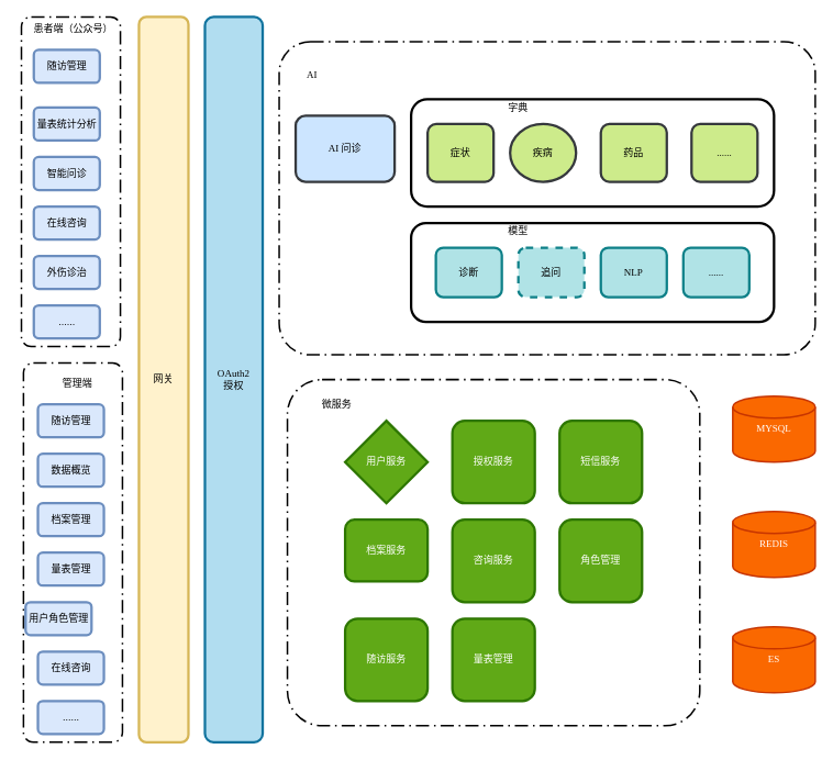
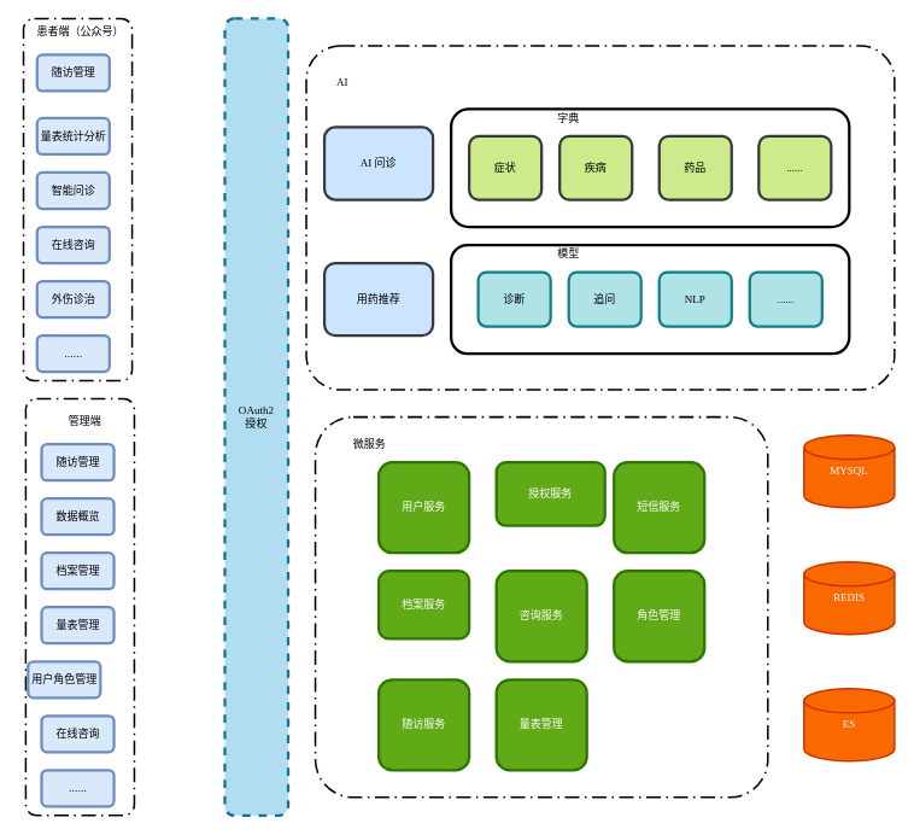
  <mxCell id="0" />
  <mxCell id="1" parent="0" />
  <mxCell id="2" value="" style="rounded=1;arcSize=10;dashed=1;strokeColor=#000000;fillColor=none;gradientColor=none;dashPattern=8 3 1 3;strokeWidth=2;" parent="1" vertex="1"><mxGeometry x="25.5" y="20" width="120" height="400" as="geometry" /></mxCell>
  <mxCell id="3" value="" style="rounded=1;arcSize=10;dashed=1;dashPattern=8 3 1 3;strokeWidth=2;" parent="1" vertex="1"><mxGeometry x="338" y="50" width="650" height="380" as="geometry" /></mxCell>
  <mxCell id="4" value="随访管理" style="shape=ext;rounded=1;html=1;whiteSpace=wrap;strokeWidth=3;fillColor=#dae8fc;strokeColor=#6c8ebf;" parent="1" vertex="1"><mxGeometry x="40.5" y="60" width="80" height="40" as="geometry" /></mxCell>
  <mxCell id="5" value="患者端（公众号）" style="text;html=1;strokeColor=none;fillColor=none;align=center;verticalAlign=middle;whiteSpace=wrap;overflow=hidden;" parent="1" vertex="1"><mxGeometry x="20.5" y="20" width="135" height="30" as="geometry" /></mxCell>
  <mxCell id="6" value="量表统计分析" style="shape=ext;rounded=1;html=1;whiteSpace=wrap;strokeWidth=3;fillColor=#dae8fc;strokeColor=#6c8ebf;" parent="1" vertex="1"><mxGeometry x="40.5" y="130" width="80" height="40" as="geometry" /></mxCell>
  <mxCell id="7" value="智能问诊" style="shape=ext;rounded=1;html=1;whiteSpace=wrap;strokeWidth=3;fillColor=#dae8fc;strokeColor=#6c8ebf;" parent="1" vertex="1"><mxGeometry x="40.5" y="190" width="80" height="40" as="geometry" /></mxCell>
  <mxCell id="8" value="在线咨询" style="shape=ext;rounded=1;html=1;whiteSpace=wrap;strokeWidth=3;fillColor=#dae8fc;strokeColor=#6c8ebf;" parent="1" vertex="1"><mxGeometry x="40.5" y="250" width="80" height="40" as="geometry" /></mxCell>
  <mxCell id="9" value="外伤诊治" style="shape=ext;rounded=1;html=1;whiteSpace=wrap;strokeWidth=3;fillColor=#dae8fc;strokeColor=#6c8ebf;" parent="1" vertex="1"><mxGeometry x="40.5" y="310" width="80" height="40" as="geometry" /></mxCell>
  <mxCell id="10" value="......" style="shape=ext;rounded=1;html=1;whiteSpace=wrap;strokeWidth=3;fillColor=#dae8fc;strokeColor=#6c8ebf;" parent="1" vertex="1"><mxGeometry x="40.5" y="370" width="80" height="40" as="geometry" /></mxCell>
  <mxCell id="11" value="" style="rounded=1;arcSize=10;dashed=1;strokeColor=#000000;fillColor=none;gradientColor=none;dashPattern=8 3 1 3;strokeWidth=2;" parent="1" vertex="1"><mxGeometry x="28" y="440" width="120" height="460" as="geometry" /></mxCell>
  <mxCell id="12" value="随访管理" style="shape=ext;rounded=1;html=1;whiteSpace=wrap;strokeWidth=3;fillColor=#dae8fc;strokeColor=#6c8ebf;" parent="1" vertex="1"><mxGeometry x="45.5" y="490" width="80" height="40" as="geometry" /></mxCell>
  <mxCell id="13" value="管理端" style="text;html=1;strokeColor=none;fillColor=none;align=center;verticalAlign=middle;whiteSpace=wrap;overflow=hidden;" parent="1" vertex="1"><mxGeometry x="25.5" y="450" width="135" height="30" as="geometry" /></mxCell>
  <mxCell id="14" value="档案管理" style="shape=ext;rounded=1;html=1;whiteSpace=wrap;strokeWidth=3;fillColor=#dae8fc;strokeColor=#6c8ebf;" parent="1" vertex="1"><mxGeometry x="45.5" y="610" width="80" height="40" as="geometry" /></mxCell>
  <mxCell id="15" value="量表管理" style="shape=ext;rounded=1;html=1;whiteSpace=wrap;strokeWidth=3;fillColor=#dae8fc;strokeColor=#6c8ebf;" parent="1" vertex="1"><mxGeometry x="45.5" y="670" width="80" height="40" as="geometry" /></mxCell>
  <mxCell id="16" value="用户角色管理" style="shape=ext;rounded=1;html=1;whiteSpace=wrap;strokeWidth=3;fillColor=#dae8fc;strokeColor=#6c8ebf;" parent="1" vertex="1"><mxGeometry x="30.5" y="730" width="80" height="40" as="geometry" /></mxCell>
  <mxCell id="17" value="在线咨询" style="shape=ext;rounded=1;html=1;whiteSpace=wrap;strokeWidth=3;fillColor=#dae8fc;strokeColor=#6c8ebf;" parent="1" vertex="1"><mxGeometry x="45.5" y="790" width="80" height="40" as="geometry" /></mxCell>
  <mxCell id="18" value="......" style="shape=ext;rounded=1;html=1;whiteSpace=wrap;strokeWidth=3;fillColor=#dae8fc;strokeColor=#6c8ebf;" parent="1" vertex="1"><mxGeometry x="45.5" y="850" width="80" height="40" as="geometry" /></mxCell>
- <mxCell id="19" value="网关" style="rounded=1;whiteSpace=wrap;html=1;strokeColor=#d6b656;strokeWidth=3;fontFamily=Verdana;horizontal=1;align=center;verticalAlign=middle;direction=west;fillColor=#fff2cc;" parent="1" vertex="1"><mxGeometry x="168" y="20" width="60" height="880" as="geometry" /></mxCell>
- <mxCell id="20" value="OAuth2&lt;br&gt;授权" style="rounded=1;whiteSpace=wrap;html=1;strokeColor=#10739e;strokeWidth=3;fontFamily=Verdana;align=center;fillColor=#b1ddf0;" parent="1" vertex="1"><mxGeometry x="248" y="20" width="70" height="880" as="geometry" /></mxCell>
+ <mxCell id="20" value="OAuth2&lt;br&gt;授权" style="rounded=1;whiteSpace=wrap;html=1;strokeColor=#10739e;strokeWidth=3;fontFamily=Verdana;align=center;fillColor=#b1ddf0;dashed=1;" parent="1" vertex="1"><mxGeometry x="248" y="20" width="70" height="880" as="geometry" /></mxCell>
  <mxCell id="21" value="AI" style="text;html=1;strokeColor=none;fillColor=none;align=center;verticalAlign=middle;whiteSpace=wrap;rounded=0;fontFamily=Verdana;" parent="1" vertex="1"><mxGeometry x="358" y="80" width="40" height="20" as="geometry" /></mxCell>
  <mxCell id="22" value="AI 问诊" style="shape=ext;rounded=1;html=1;whiteSpace=wrap;strokeColor=#36393d;strokeWidth=3;fontFamily=Verdana;align=center;fillColor=#cce5ff;" parent="1" vertex="1"><mxGeometry x="358" y="140" width="120" height="80" as="geometry" /></mxCell>
+ <mxCell id="23" value="用药推荐" style="shape=ext;rounded=1;html=1;whiteSpace=wrap;strokeColor=#36393d;strokeWidth=3;fontFamily=Verdana;align=center;fillColor=#cce5ff;" parent="1" vertex="1"><mxGeometry x="358" y="290" width="120" height="80" as="geometry" /></mxCell>
  <mxCell id="24" value="" style="rounded=1;whiteSpace=wrap;html=1;strokeColor=#000000;strokeWidth=3;fontFamily=Verdana;align=center;" parent="1" vertex="1"><mxGeometry x="498" y="120" width="440" height="130" as="geometry" /></mxCell>
  <mxCell id="25" value="字典" style="text;html=1;strokeColor=none;fillColor=none;align=center;verticalAlign=middle;whiteSpace=wrap;rounded=0;fontFamily=Verdana;" parent="1" vertex="1"><mxGeometry x="608" y="120" width="40" height="20" as="geometry" /></mxCell>
  <mxCell id="26" value="症状" style="rounded=1;whiteSpace=wrap;html=1;strokeColor=#36393d;strokeWidth=3;fontFamily=Verdana;align=center;fillColor=#cdeb8b;" parent="1" vertex="1"><mxGeometry x="518" y="150" width="80" height="70" as="geometry" /></mxCell>
- <mxCell id="27" value="疾病" style="ellipse;whiteSpace=wrap;html=1;strokeColor=#36393d;strokeWidth=3;fontFamily=Verdana;align=center;fillColor=#cdeb8b;" parent="1" vertex="1"><mxGeometry x="618" y="150" width="80" height="70" as="geometry" /></mxCell>
+ <mxCell id="27" value="疾病" style="rounded=1;whiteSpace=wrap;html=1;strokeColor=#36393d;strokeWidth=3;fontFamily=Verdana;align=center;fillColor=#cdeb8b;" parent="1" vertex="1"><mxGeometry x="618" y="150" width="80" height="70" as="geometry" /></mxCell>
  <mxCell id="28" value="药品" style="rounded=1;whiteSpace=wrap;html=1;strokeColor=#36393d;strokeWidth=3;fontFamily=Verdana;align=center;fillColor=#cdeb8b;" parent="1" vertex="1"><mxGeometry x="728" y="150" width="80" height="70" as="geometry" /></mxCell>
  <mxCell id="29" value="......" style="rounded=1;whiteSpace=wrap;html=1;strokeColor=#36393d;strokeWidth=3;fontFamily=Verdana;align=center;fillColor=#cdeb8b;" parent="1" vertex="1"><mxGeometry x="838" y="150" width="80" height="70" as="geometry" /></mxCell>
  <mxCell id="30" value="" style="rounded=1;whiteSpace=wrap;html=1;strokeColor=#000000;strokeWidth=3;fontFamily=Verdana;align=center;" parent="1" vertex="1"><mxGeometry x="498" y="270" width="440" height="120" as="geometry" /></mxCell>
  <mxCell id="31" value="诊断" style="rounded=1;whiteSpace=wrap;html=1;strokeColor=#0e8088;strokeWidth=3;fontFamily=Verdana;align=center;fillColor=#b0e3e6;" parent="1" vertex="1"><mxGeometry x="528" y="300" width="80" height="60" as="geometry" /></mxCell>
  <mxCell id="32" value="模型" style="text;html=1;strokeColor=none;fillColor=none;align=center;verticalAlign=middle;whiteSpace=wrap;rounded=0;fontFamily=Verdana;" parent="1" vertex="1"><mxGeometry x="608" y="270" width="40" height="20" as="geometry" /></mxCell>
- <mxCell id="33" value="追问" style="rounded=1;whiteSpace=wrap;html=1;strokeColor=#0e8088;strokeWidth=3;fontFamily=Verdana;align=center;fillColor=#b0e3e6;dashed=1;" parent="1" vertex="1"><mxGeometry x="628" y="300" width="80" height="60" as="geometry" /></mxCell>
+ <mxCell id="33" value="追问" style="rounded=1;whiteSpace=wrap;html=1;strokeColor=#0e8088;strokeWidth=3;fontFamily=Verdana;align=center;fillColor=#b0e3e6;" parent="1" vertex="1"><mxGeometry x="628" y="300" width="80" height="60" as="geometry" /></mxCell>
  <mxCell id="34" value="NLP" style="rounded=1;whiteSpace=wrap;html=1;strokeColor=#0e8088;strokeWidth=3;fontFamily=Verdana;align=center;fillColor=#b0e3e6;" parent="1" vertex="1"><mxGeometry x="728" y="300" width="80" height="60" as="geometry" /></mxCell>
  <mxCell id="35" value="......" style="rounded=1;whiteSpace=wrap;html=1;strokeColor=#0e8088;strokeWidth=3;fontFamily=Verdana;align=center;fillColor=#b0e3e6;" parent="1" vertex="1"><mxGeometry x="828" y="300" width="80" height="60" as="geometry" /></mxCell>
  <mxCell id="36" value="" style="rounded=1;arcSize=10;dashed=1;strokeColor=#000000;fillColor=none;gradientColor=none;dashPattern=8 3 1 3;strokeWidth=2;fontFamily=Verdana;align=center;" parent="1" vertex="1"><mxGeometry x="348" y="460" width="500" height="420" as="geometry" /></mxCell>
  <mxCell id="37" value="微服务" style="text;html=1;strokeColor=none;fillColor=none;align=center;verticalAlign=middle;whiteSpace=wrap;rounded=0;fontFamily=Verdana;" parent="1" vertex="1"><mxGeometry x="388" y="480" width="40" height="20" as="geometry" /></mxCell>
- <mxCell id="38" value="用户服务" style="rhombus;whiteSpace=wrap;html=1;strokeWidth=3;fontFamily=Verdana;align=center;fillColor=#60a917;strokeColor=#2D7600;fontColor=#ffffff;" parent="1" vertex="1"><mxGeometry x="418" y="510" width="100" height="100" as="geometry" /></mxCell>
+ <mxCell id="38" value="用户服务" style="rounded=1;whiteSpace=wrap;html=1;strokeWidth=3;fontFamily=Verdana;align=center;fillColor=#60a917;strokeColor=#2D7600;fontColor=#ffffff;" parent="1" vertex="1"><mxGeometry x="418" y="510" width="100" height="100" as="geometry" /></mxCell>
  <mxCell id="39" value="档案服务" style="rounded=1;whiteSpace=wrap;html=1;strokeWidth=3;fontFamily=Verdana;align=center;fillColor=#60a917;strokeColor=#2D7600;fontColor=#ffffff;" parent="1" vertex="1"><mxGeometry x="418" y="630" width="100" height="75" as="geometry" /></mxCell>
  <mxCell id="40" value="随访服务" style="rounded=1;whiteSpace=wrap;html=1;strokeWidth=3;fontFamily=Verdana;align=center;fillColor=#60a917;strokeColor=#2D7600;fontColor=#ffffff;" parent="1" vertex="1"><mxGeometry x="418" y="750" width="100" height="100" as="geometry" /></mxCell>
- <mxCell id="41" value="授权服务" style="rounded=1;whiteSpace=wrap;html=1;strokeWidth=3;fontFamily=Verdana;align=center;fillColor=#60a917;strokeColor=#2D7600;fontColor=#ffffff;" parent="1" vertex="1"><mxGeometry x="548" y="510" width="100" height="100" as="geometry" /></mxCell>
+ <mxCell id="41" value="授权服务" style="rounded=1;whiteSpace=wrap;html=1;strokeWidth=3;fontFamily=Verdana;align=center;fillColor=#60a917;strokeColor=#2D7600;fontColor=#ffffff;" parent="1" vertex="1"><mxGeometry x="548" y="510" width="120" height="70" as="geometry" /></mxCell>
  <mxCell id="42" value="短信服务" style="rounded=1;whiteSpace=wrap;html=1;strokeWidth=3;fontFamily=Verdana;align=center;fillColor=#60a917;strokeColor=#2D7600;fontColor=#ffffff;" parent="1" vertex="1"><mxGeometry x="678" y="510" width="100" height="100" as="geometry" /></mxCell>
  <mxCell id="43" value="咨询服务" style="rounded=1;whiteSpace=wrap;html=1;strokeWidth=3;fontFamily=Verdana;align=center;fillColor=#60a917;strokeColor=#2D7600;fontColor=#ffffff;" parent="1" vertex="1"><mxGeometry x="548" y="630" width="100" height="100" as="geometry" /></mxCell>
  <mxCell id="44" value="数据概览" style="shape=ext;rounded=1;html=1;whiteSpace=wrap;strokeWidth=3;fillColor=#dae8fc;strokeColor=#6c8ebf;" parent="1" vertex="1"><mxGeometry x="45.5" y="550" width="80" height="40" as="geometry" /></mxCell>
  <mxCell id="45" value="量表管理" style="rounded=1;whiteSpace=wrap;html=1;strokeWidth=3;fontFamily=Verdana;align=center;fillColor=#60a917;strokeColor=#2D7600;fontColor=#ffffff;" parent="1" vertex="1"><mxGeometry x="548" y="750" width="100" height="100" as="geometry" /></mxCell>
  <mxCell id="46" value="角色管理" style="rounded=1;whiteSpace=wrap;html=1;strokeWidth=3;fontFamily=Verdana;align=center;fillColor=#60a917;strokeColor=#2D7600;fontColor=#ffffff;" parent="1" vertex="1"><mxGeometry x="678" y="630" width="100" height="100" as="geometry" /></mxCell>
  <mxCell id="47" value="MYSQL" style="strokeWidth=2;html=1;shape=mxgraph.flowchart.database;whiteSpace=wrap;fontFamily=Verdana;align=center;fillColor=#fa6800;strokeColor=#C73500;fontColor=#ffffff;" vertex="1" parent="1"><mxGeometry x="888" y="480" width="100" height="80" as="geometry" /></mxCell>
  <mxCell id="48" value="REDIS" style="strokeWidth=2;html=1;shape=mxgraph.flowchart.database;whiteSpace=wrap;fontFamily=Verdana;align=center;fillColor=#fa6800;strokeColor=#C73500;fontColor=#ffffff;" vertex="1" parent="1"><mxGeometry x="888" y="620" width="100" height="80" as="geometry" /></mxCell>
  <mxCell id="49" value="ES" style="strokeWidth=2;html=1;shape=mxgraph.flowchart.database;whiteSpace=wrap;fontFamily=Verdana;align=center;fillColor=#fa6800;strokeColor=#C73500;fontColor=#ffffff;" vertex="1" parent="1"><mxGeometry x="888" y="760" width="100" height="80" as="geometry" /></mxCell>
